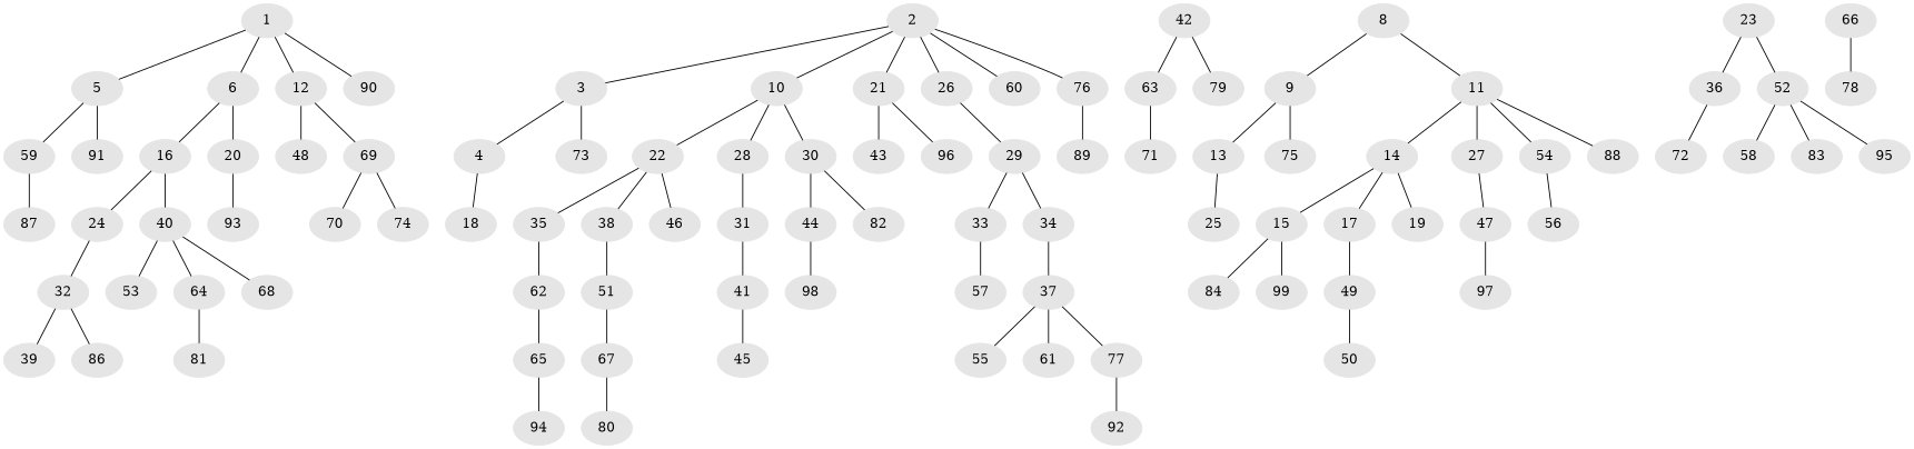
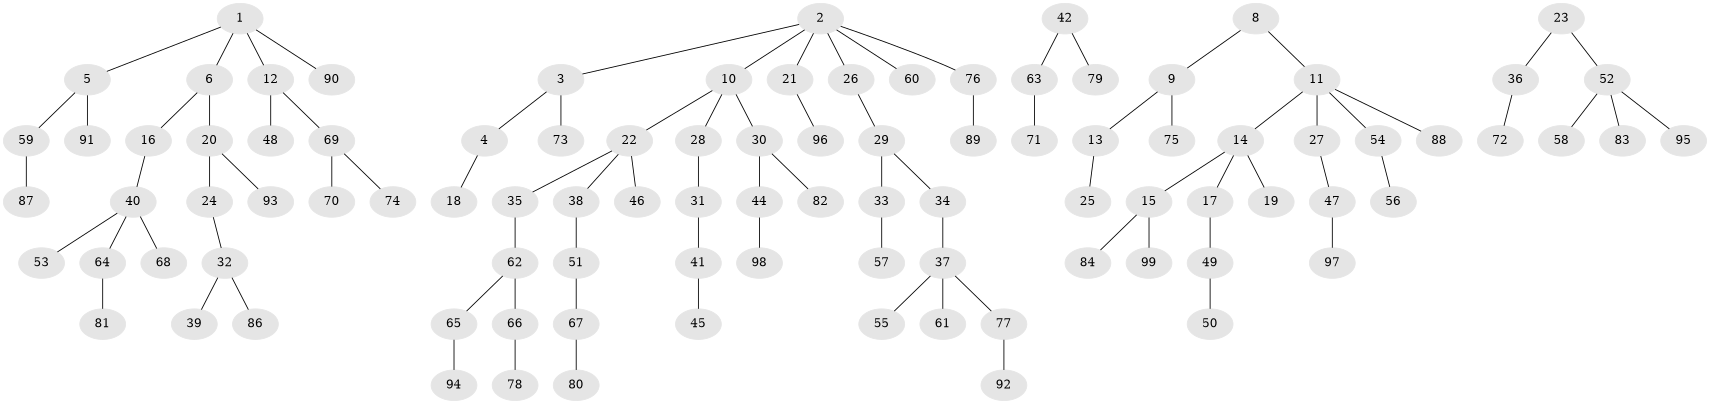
  graph {
    node [color=gray90 style=filled]
    1
    5
    6
    12
    90
    2
    3
    10
    21
    26
    60
    76
    59
    91
    16
    20
    48
    69
    42
    63
    79
    4
    73
    22
    28
    30
-   43
    96
    29
    89
    18
    87
    24
    40
    93
    8
    9
    11
    23
    36
    52
    13
    75
    14
    27
    54
    88
    25
    35
    38
    46
    31
    44
    82
    15
    17
    19
    47
    56
    70
    74
    84
    99
    49
    32
    53
    64
    68
    50
    62
    51
    72
    58
    83
    95
    39
    86
    33
    34
    97
    41
    57
    37
    98
    45
    55
    61
    77
    65
    66
    92
    67
    81
    71
    80
    94
    78
    1 -- 5
    1 -- 6
    1 -- 12
    1 -- 90
    5 -- 59
    5 -- 91
    6 -- 16
    6 -- 20
    12 -- 48
    12 -- 69
    2 -- 3
    2 -- 10
    2 -- 21
    2 -- 26
    2 -- 60
    2 -- 76
    3 -- 4
    3 -- 73
    10 -- 22
    10 -- 28
    10 -- 30
-   21 -- 43
    21 -- 96
    26 -- 29
    76 -- 89
    59 -- 87
-   16 -- 24
+   20 -- 24
    16 -- 40
    20 -- 93
    69 -- 70
    69 -- 74
    42 -- 63
    42 -- 79
    63 -- 71
    4 -- 18
    22 -- 35
    22 -- 38
    22 -- 46
    28 -- 31
    30 -- 44
    30 -- 82
    29 -- 33
    29 -- 34
    24 -- 32
    40 -- 53
    40 -- 64
    40 -- 68
    8 -- 9
    8 -- 11
    9 -- 13
    9 -- 75
    11 -- 14
    11 -- 27
    11 -- 54
    11 -- 88
    23 -- 36
    23 -- 52
    36 -- 72
    52 -- 58
    52 -- 83
    52 -- 95
    13 -- 25
    14 -- 15
    14 -- 17
    14 -- 19
    27 -- 47
    54 -- 56
    35 -- 62
    38 -- 51
    31 -- 41
    44 -- 98
    15 -- 84
    15 -- 99
    17 -- 49
    47 -- 97
    49 -- 50
    32 -- 39
    32 -- 86
    64 -- 81
    62 -- 65
+   62 -- 66
    51 -- 67
    33 -- 57
    34 -- 37
    41 -- 45
    37 -- 55
    37 -- 61
    37 -- 77
    77 -- 92
    65 -- 94
    66 -- 78
    67 -- 80
  }
